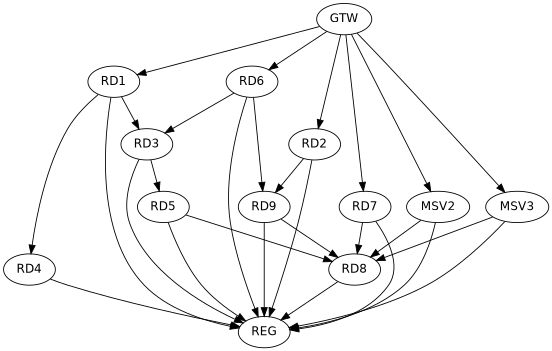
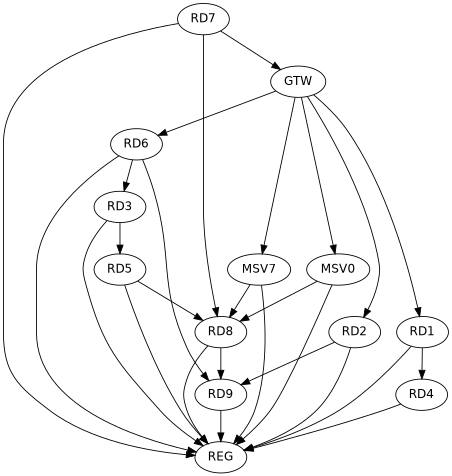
  strict digraph {
    fontname="DejaVu Sans"
    node [fontname="DejaVu Sans"]
    edge [fontname="DejaVu Sans"]
    n1 [label=RD1]
    n2 [label=RD3]
    n3 [label=RD4]
    n4 [label=REG]
    n5 [label=RD5]
    n6 [label=RD2]
    n7 [label=RD9]
    n8 [label=RD8]
    n9 [label=RD6]
    n10 [label=RD7]
    n11 [label=GTW]
-   n12 [label=MSV2]
-   n13 [label=MSV3]
-   n1 -> n2
+   n12 [label=MSV7]
+   n13 [label=MSV0]
    n1 -> n3
    n1 -> n4
    n2 -> n4
    n2 -> n5
    n3 -> n4
    n5 -> n4
    n5 -> n8
    n6 -> n4
    n6 -> n7
    n7 -> n4
-   n7 -> n8
+   n8 -> n7
    n8 -> n4
    n9 -> n2
    n9 -> n4
    n9 -> n7
    n10 -> n4
    n10 -> n8
    n11 -> n1
    n11 -> n6
    n11 -> n9
-   n11 -> n10
+   n10 -> n11
    n11 -> n12
    n11 -> n13
    n12 -> n4
    n12 -> n8
    n13 -> n4
    n13 -> n8
  }
